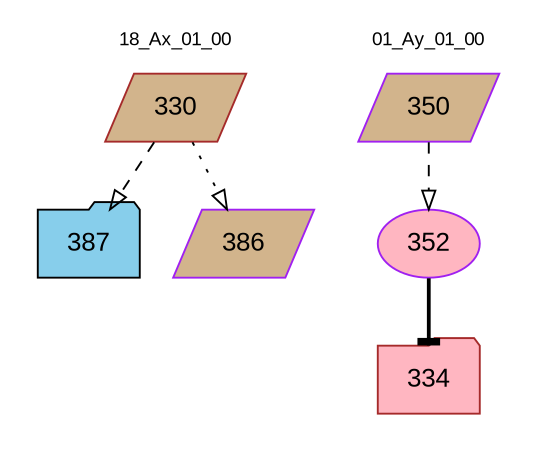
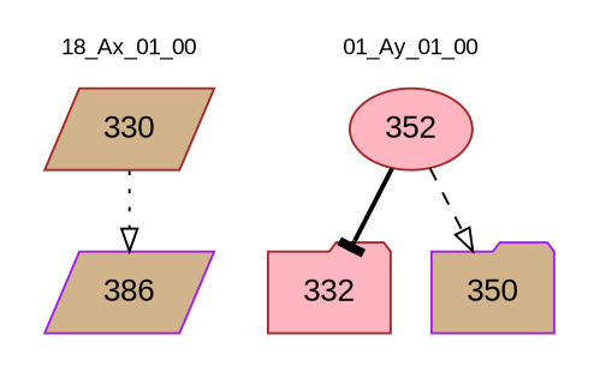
  digraph {
    fontname="Liberation Sans"
    node [color=brown fillcolor=tan fontname="Liberation Sans" shape=parallelogram style=filled]
    edge [arrowhead=onormal color=black fontname="Liberation Sans" style=dashed]
    n1 [label=330]
-   n2 [color=black fillcolor=skyblue label=387 shape=folder]
    n3 [color=purple label=386]
-   n4 [color=purple fillcolor=lightpink label=352 shape=ellipse]
-   n5 [fillcolor=lightpink label=334 shape=folder]
-   n6 [color=purple label=350]
+   n4 [fillcolor=lightpink label=352 shape=ellipse]
+   n5 [fillcolor=lightpink label=332 shape=folder]
+   n6 [color=purple label=350 shape=folder]
    subgraph cluster_1 {
      color=white
      fontsize=10
      label="18_Ax_01_00"
      n1
-     n2
      n3
    }
    subgraph cluster_2 {
      color=white
      fontsize=10
      label="01_Ay_01_00"
      n4
      n5
      n6
    }
-   n1 -> n2
    n1 -> n3 [style=dotted]
    n4 -> n5 [arrowhead=tee style=bold]
-   n6 -> n4
+   n4 -> n6
  }
